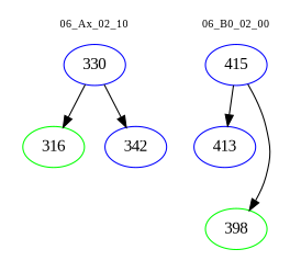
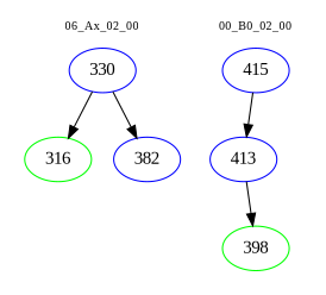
  digraph {
    fontname="Liberation Serif"
    node [color=blue fontname="Liberation Serif"]
    edge [color=black fontname="Liberation Serif"]
    n1 [label=330]
    n2 [color=green label=316]
-   n3 [label=342]
+   n3 [label=382]
    n4 [label=413]
    n5 [color=green label=398]
    n6 [label=415]
    subgraph cluster_1 {
      color=white
      fontsize=10
-     label="06_Ax_02_10"
+     label="06_Ax_02_00"
      n1
      n2
      n3
    }
    subgraph cluster_2 {
      color=white
      fontsize=10
-     label="06_B0_02_00"
+     label="00_B0_02_00"
      n4
      n5
      n6
    }
    n1 -> n2
    n1 -> n3
-   n6 -> n5
+   n4 -> n5
    n6 -> n4
  }
